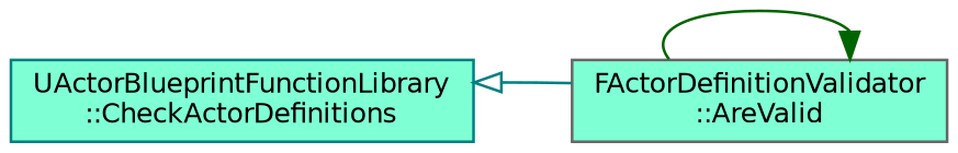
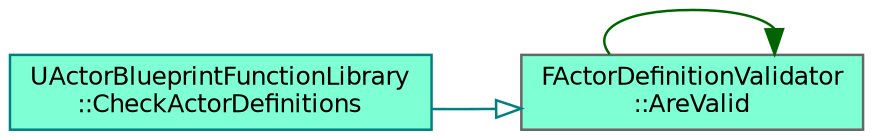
  digraph {
    rankdir=LR
    node [fillcolor=aquamarine fontname=Helvetica fontsize=10 shape=box style=filled]
    edge [fontname=Helvetica fontsize=10 labelfontname=Helvetica labelfontsize=10 style=solid]
    n1 [color=teal fontcolor=black height=0.2 label="UActorBlueprintFunctionLibrary\l::CheckActorDefinitions" width=0.4]
    n2 [color=gray40 height=0.2 label="FActorDefinitionValidator\l::AreValid" width=0.4]
-   n2 -> n1 [color=teal arrowhead=onormal]
+   n1 -> n2 [color=teal arrowhead=onormal]
    n2 -> n2 [color=darkgreen arrowhead=normal]
  }
